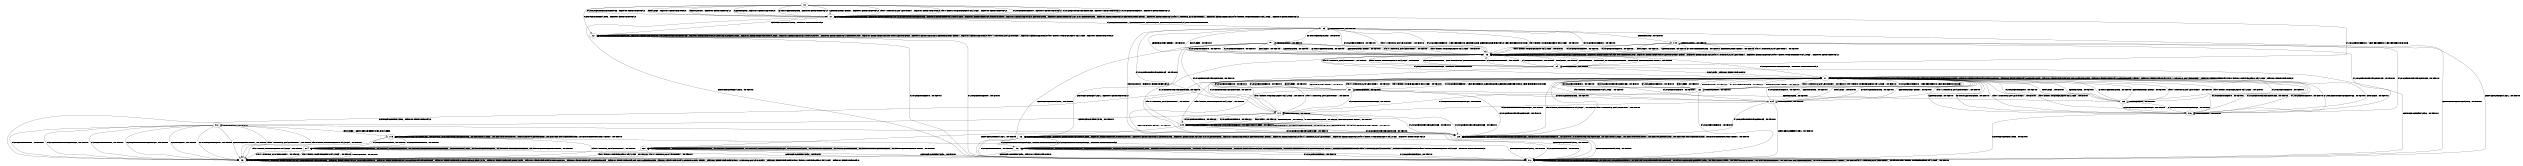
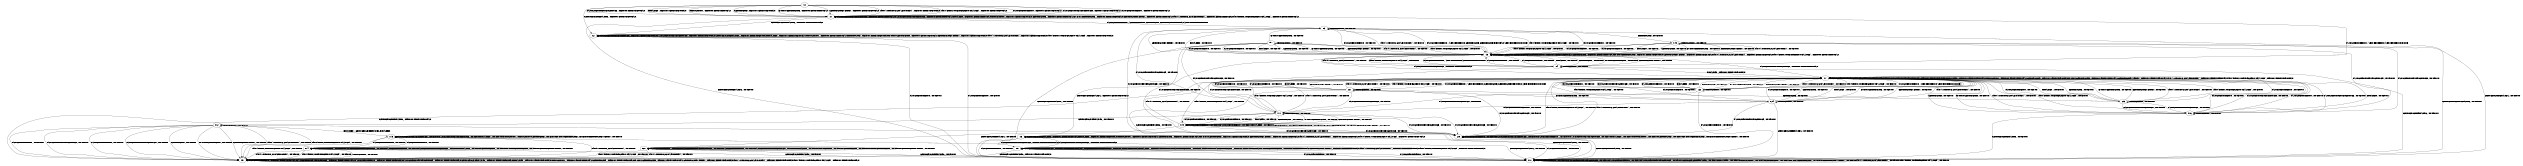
  digraph {
    n1 [label=s0]
    n2 [label=s1]
    n3 [label=s2]
    n4 [label=s3]
    n5 [label=s4]
    n6 [label=s10]
    n7 [label=s5]
    n8 [label=s11]
    n9 [label=s15]
    n10 [label=s57]
    n11 [label=s28]
    n12 [label=s7]
    n13 [label=s6]
    n14 [label=s12]
    n15 [label=s19]
    n16 [label=s16]
    n17 [label=s9]
    n18 [label=s21]
    n19 [label=s22]
    n20 [label=s8]
    n21 [label=s23]
    n22 [label=s24]
    n23 [label=s13]
    n24 [label=s20]
    n25 [label=s14]
    n1 -> n2 [label="RSA_CLIENT_HELLO / HELLO_VERIFY_REQUEST"]
    n1 -> n2 [label="RSA_CLIENT_KEY_EXCHANGE / HELLO_VERIFY_REQUEST"]
    n1 -> n2 [label="PSK_CLIENT_HELLO / HELLO_VERIFY_REQUEST"]
    n1 -> n2 [label="PSK_CLIENT_KEY_EXCHANGE / HELLO_VERIFY_REQUEST"]
    n1 -> n2 [label="FINISHED / HELLO_VERIFY_REQUEST"]
    n1 -> n2 [label="APPLICATION / HELLO_VERIFY_REQUEST"]
    n1 -> n2 [label="CERTIFICATE / HELLO_VERIFY_REQUEST"]
    n1 -> n2 [label="EMPTY_CERTIFICATE / HELLO_VERIFY_REQUEST"]
    n1 -> n2 [label="CERTIFICATE_VERIFY / HELLO_VERIFY_REQUEST"]
    n1 -> n2 [label="Alert(WARNING,CLOSE_NOTIFY) / HELLO_VERIFY_REQUEST"]
    n1 -> n2 [label="Alert(FATAL,UNEXPECTED_MESSAGE) / HELLO_VERIFY_REQUEST"]
    n1 -> n3 [label="CHANGE_CIPHER_SPEC / HELLO_VERIFY_REQUEST"]
    n2 -> n2 [label="RSA_CLIENT_KEY_EXCHANGE / HELLO_VERIFY_REQUEST"]
    n2 -> n2 [label="PSK_CLIENT_KEY_EXCHANGE / HELLO_VERIFY_REQUEST"]
    n2 -> n2 [label="FINISHED / HELLO_VERIFY_REQUEST"]
    n2 -> n2 [label="APPLICATION / HELLO_VERIFY_REQUEST"]
    n2 -> n2 [label="CERTIFICATE / HELLO_VERIFY_REQUEST"]
    n2 -> n2 [label="EMPTY_CERTIFICATE / HELLO_VERIFY_REQUEST"]
    n2 -> n2 [label="CERTIFICATE_VERIFY / HELLO_VERIFY_REQUEST"]
    n2 -> n2 [label="Alert(WARNING,CLOSE_NOTIFY) / HELLO_VERIFY_REQUEST"]
    n2 -> n2 [label="Alert(FATAL,UNEXPECTED_MESSAGE) / HELLO_VERIFY_REQUEST"]
    n2 -> n3 [label="CHANGE_CIPHER_SPEC / HELLO_VERIFY_REQUEST"]
    n2 -> n4 [label="RSA_CLIENT_HELLO / SERVER_HELLO,CERTIFICATE,CERTIFICATE_REQUEST,SERVER_HELLO_DONE"]
    n2 -> n5 [label="PSK_CLIENT_HELLO / SERVER_HELLO,SERVER_HELLO_DONE"]
    n2 -> n6 [label="CHANGE_CIPHER_SPEC / TIMEOUT"]
    n3 -> n3 [label="RSA_CLIENT_KEY_EXCHANGE / HELLO_VERIFY_REQUEST"]
    n3 -> n3 [label="PSK_CLIENT_KEY_EXCHANGE / HELLO_VERIFY_REQUEST"]
    n3 -> n3 [label="CHANGE_CIPHER_SPEC / HELLO_VERIFY_REQUEST"]
    n3 -> n3 [label="FINISHED / HELLO_VERIFY_REQUEST"]
    n3 -> n3 [label="APPLICATION / HELLO_VERIFY_REQUEST"]
    n3 -> n3 [label="CERTIFICATE / HELLO_VERIFY_REQUEST"]
    n3 -> n3 [label="EMPTY_CERTIFICATE / HELLO_VERIFY_REQUEST"]
    n3 -> n3 [label="CERTIFICATE_VERIFY / HELLO_VERIFY_REQUEST"]
    n3 -> n3 [label="Alert(WARNING,CLOSE_NOTIFY) / HELLO_VERIFY_REQUEST"]
    n3 -> n3 [label="Alert(FATAL,UNEXPECTED_MESSAGE) / HELLO_VERIFY_REQUEST"]
    n3 -> n6 [label="RSA_CLIENT_HELLO / TIMEOUT"]
    n3 -> n6 [label="PSK_CLIENT_HELLO / TIMEOUT"]
    n4 -> n4 [label="APPLICATION / TIMEOUT"]
    n4 -> n6 [label="CHANGE_CIPHER_SPEC / TIMEOUT"]
    n4 -> n7 [label="RSA_CLIENT_HELLO / TIMEOUT"]
    n4 -> n7 [label="PSK_CLIENT_HELLO / TIMEOUT"]
    n4 -> n7 [label="FINISHED / TIMEOUT"]
    n4 -> n7 [label="CERTIFICATE_VERIFY / TIMEOUT"]
    n4 -> n7 [label="Alert(WARNING,CLOSE_NOTIFY) / TIMEOUT"]
    n4 -> n7 [label="Alert(FATAL,UNEXPECTED_MESSAGE) / TIMEOUT"]
    n4 -> n8 [label="RSA_CLIENT_KEY_EXCHANGE / TIMEOUT"]
    n4 -> n9 [label="CERTIFICATE / TIMEOUT"]
-   n4 -> n10 [label="EMPTY_CERTIFICATE / TIMEOUT"]
-   n4 -> n11 [label="APPLICATION / HELLO_VERIFY_REQUEST"]
+   n10 -> n4 [label="EMPTY_CERTIFICATE / TIMEOUT"]
+   n4 -> n11 [label="PSK_CLIENT_KEY_EXCHANGE / TIMEOUT"]
    n5 -> n5 [label="APPLICATION / TIMEOUT"]
    n5 -> n6 [label="CHANGE_CIPHER_SPEC / TIMEOUT"]
    n5 -> n7 [label="RSA_CLIENT_HELLO / TIMEOUT"]
    n5 -> n7 [label="PSK_CLIENT_HELLO / TIMEOUT"]
    n5 -> n7 [label="FINISHED / TIMEOUT"]
    n5 -> n7 [label="CERTIFICATE / TIMEOUT"]
    n5 -> n7 [label="EMPTY_CERTIFICATE / TIMEOUT"]
    n5 -> n7 [label="CERTIFICATE_VERIFY / TIMEOUT"]
    n5 -> n7 [label="Alert(WARNING,CLOSE_NOTIFY) / TIMEOUT"]
    n5 -> n7 [label="Alert(FATAL,UNEXPECTED_MESSAGE) / TIMEOUT"]
    n5 -> n8 [label="PSK_CLIENT_KEY_EXCHANGE / TIMEOUT"]
    n5 -> n12 [label="FINISHED / HELLO_VERIFY_REQUEST"]
    n6 -> n6 [label="RSA_CLIENT_HELLO / TIMEOUT"]
    n6 -> n6 [label="RSA_CLIENT_KEY_EXCHANGE / TIMEOUT"]
    n6 -> n6 [label="PSK_CLIENT_HELLO / TIMEOUT"]
    n6 -> n6 [label="PSK_CLIENT_KEY_EXCHANGE / TIMEOUT"]
    n6 -> n6 [label="CHANGE_CIPHER_SPEC / TIMEOUT"]
    n6 -> n6 [label="FINISHED / TIMEOUT"]
    n6 -> n6 [label="APPLICATION / TIMEOUT"]
    n6 -> n6 [label="CERTIFICATE / TIMEOUT"]
    n6 -> n6 [label="EMPTY_CERTIFICATE / TIMEOUT"]
    n6 -> n6 [label="CERTIFICATE_VERIFY / TIMEOUT"]
    n6 -> n6 [label="Alert(WARNING,CLOSE_NOTIFY) / TIMEOUT"]
    n6 -> n6 [label="Alert(FATAL,UNEXPECTED_MESSAGE) / TIMEOUT"]
    n7 -> n4 [label="RSA_CLIENT_HELLO / SERVER_HELLO,CERTIFICATE,CERTIFICATE_REQUEST,SERVER_HELLO_DONE"]
    n7 -> n5 [label="PSK_CLIENT_HELLO / SERVER_HELLO,SERVER_HELLO_DONE"]
    n7 -> n7 [label="FINISHED / HELLO_VERIFY_REQUEST"]
    n7 -> n7 [label="APPLICATION / HELLO_VERIFY_REQUEST"]
    n7 -> n7 [label="CERTIFICATE / HELLO_VERIFY_REQUEST"]
    n7 -> n7 [label="EMPTY_CERTIFICATE / HELLO_VERIFY_REQUEST"]
    n7 -> n7 [label="CERTIFICATE_VERIFY / HELLO_VERIFY_REQUEST"]
    n7 -> n7 [label="Alert(WARNING,CLOSE_NOTIFY) / HELLO_VERIFY_REQUEST"]
    n7 -> n7 [label="Alert(FATAL,UNEXPECTED_MESSAGE) / HELLO_VERIFY_REQUEST"]
    n7 -> n12 [label="RSA_CLIENT_KEY_EXCHANGE / HELLO_VERIFY_REQUEST"]
    n7 -> n12 [label="PSK_CLIENT_KEY_EXCHANGE / HELLO_VERIFY_REQUEST"]
    n7 -> n13 [label="CHANGE_CIPHER_SPEC / HELLO_VERIFY_REQUEST"]
    n8 -> n8 [label="APPLICATION / TIMEOUT"]
    n8 -> n11 [label="RSA_CLIENT_KEY_EXCHANGE / TIMEOUT"]
    n8 -> n11 [label="PSK_CLIENT_KEY_EXCHANGE / TIMEOUT"]
    n8 -> n12 [label="Alert(WARNING,CLOSE_NOTIFY) / TIMEOUT"]
    n8 -> n12 [label="Alert(FATAL,UNEXPECTED_MESSAGE) / TIMEOUT"]
    n8 -> n14 [label="CHANGE_CIPHER_SPEC / TIMEOUT"]
    n8 -> n15 [label="RSA_CLIENT_HELLO / TIMEOUT"]
    n8 -> n15 [label="PSK_CLIENT_HELLO / TIMEOUT"]
    n8 -> n15 [label="FINISHED / TIMEOUT"]
    n8 -> n15 [label="CERTIFICATE / TIMEOUT"]
    n8 -> n15 [label="EMPTY_CERTIFICATE / TIMEOUT"]
    n8 -> n15 [label="CERTIFICATE_VERIFY / TIMEOUT"]
    n9 -> n6 [label="CHANGE_EXCHANGE_SPEC / TIMEOUT"]
    n9 -> n7 [label="RSA_CLIENT_HELLO / TIMEOUT"]
    n9 -> n7 [label="PSK_CLIENT_HELLO / TIMEOUT"]
    n9 -> n7 [label="FINISHED / TIMEOUT"]
    n9 -> n7 [label="CERTIFICATE / TIMEOUT"]
    n9 -> n7 [label="EMPTY_CERTIFICATE / TIMEOUT"]
    n9 -> n7 [label="CERTIFICATE_VERIFY / TIMEOUT"]
    n9 -> n7 [label="Alert(WARNING,CLOSE_NOTIFY) / TIMEOUT"]
    n9 -> n7 [label="Alert(FATAL,UNEXPECTED_MESSAGE) / TIMEOUT"]
    n9 -> n9 [label="APPLICATION / TIMEOUT"]
    n9 -> n16 [label="RSA_CLIENT_KEY_EXCHANGE / TIMEOUT"]
    n9 -> n16 [label="PSK_CLIENT_KEY_EXCHANGE / TIMEOUT"]
    n10 -> n6 [label="CHANGE_CIPHER_SPEC / TIMEOUT"]
    n10 -> n7 [label="RSA_CLIENT_HELLO / TIMEOUT"]
    n10 -> n7 [label="PSK_CLIENT_HELLO / TIMEOUT"]
    n10 -> n7 [label="FINISHED / TIMEOUT"]
    n10 -> n7 [label="CERTIFICATE / TIMEOUT"]
    n10 -> n7 [label="EMPTY_CERTIFICATE / TIMEOUT"]
    n10 -> n7 [label="CERTIFICATE_VERIFY / TIMEOUT"]
    n10 -> n7 [label="Alert(WARNING,CLOSE_NOTIFY) / TIMEOUT"]
    n10 -> n7 [label="Alert(FATAL,UNEXPECTED_MESSAGE) / TIMEOUT"]
    n10 -> n8 [label="RSA_CLIENT_KEY_EXCHANGE / TIMEOUT"]
    n10 -> n10 [label="APPLICATION / TIMEOUT"]
    n10 -> n11 [label="PSK_CLIENT_KEY_EXCHANGE / TIMEOUT"]
    n11 -> n6 [label="CHANGE_CIPHER_SPEC / TIMEOUT"]
    n11 -> n11 [label="RSA_CLIENT_HELLO / TIMEOUT"]
    n11 -> n11 [label="RSA_CLIENT_KEY_EXCHANGE / TIMEOUT"]
    n11 -> n11 [label="PSK_CLIENT_HELLO / TIMEOUT"]
    n11 -> n11 [label="PSK_CLIENT_KEY_EXCHANGE / TIMEOUT"]
    n11 -> n11 [label="FINISHED / TIMEOUT"]
    n11 -> n11 [label="APPLICATION / TIMEOUT"]
    n11 -> n11 [label="CERTIFICATE / TIMEOUT"]
    n11 -> n11 [label="EMPTY_CERTIFICATE / TIMEOUT"]
    n11 -> n11 [label="CERTIFICATE_VERIFY / TIMEOUT"]
    n11 -> n12 [label="Alert(WARNING,CLOSE_NOTIFY) / TIMEOUT"]
    n11 -> n12 [label="Alert(FATAL,UNEXPECTED_MESSAGE) / TIMEOUT"]
    n12 -> n12 [label="RSA_CLIENT_KEY_EXCHANGE / HELLO_VERIFY_REQUEST"]
    n12 -> n12 [label="PSK_CLIENT_KEY_EXCHANGE / HELLO_VERIFY_REQUEST"]
    n12 -> n12 [label="FINISHED / HELLO_VERIFY_REQUEST"]
    n12 -> n12 [label="APPLICATION / HELLO_VERIFY_REQUEST"]
    n12 -> n12 [label="CERTIFICATE / HELLO_VERIFY_REQUEST"]
    n12 -> n12 [label="EMPTY_CERTIFICATE / HELLO_VERIFY_REQUEST"]
    n12 -> n12 [label="CERTIFICATE_VERIFY / HELLO_VERIFY_REQUEST"]
    n12 -> n12 [label="Alert(WARNING,CLOSE_NOTIFY) / HELLO_VERIFY_REQUEST"]
    n12 -> n12 [label="Alert(FATAL,UNEXPECTED_MESSAGE) / HELLO_VERIFY_REQUEST"]
    n12 -> n17 [label="CHANGE_CIPHER_SPEC / HELLO_VERIFY_REQUEST"]
    n12 -> n18 [label="RSA_CLIENT_HELLO / SERVER_HELLO,CERTIFICATE,CERTIFICATE_REQUEST,SERVER_HELLO_DONE"]
    n12 -> n19 [label="PSK_CLIENT_HELLO / SERVER_HELLO,SERVER_HELLO_DONE"]
    n13 -> n6 [label="RSA_CLIENT_HELLO / TIMEOUT"]
    n13 -> n6 [label="PSK_CLIENT_HELLO / TIMEOUT"]
    n13 -> n13 [label="CHANGE_CIPHER_SPEC / HELLO_VERIFY_REQUEST"]
    n13 -> n13 [label="FINISHED / HELLO_VERIFY_REQUEST"]
    n13 -> n13 [label="APPLICATION / HELLO_VERIFY_REQUEST"]
    n13 -> n13 [label="CERTIFICATE / HELLO_VERIFY_REQUEST"]
    n13 -> n13 [label="EMPTY_CERTIFICATE / HELLO_VERIFY_REQUEST"]
    n13 -> n13 [label="CERTIFICATE_VERIFY / HELLO_VERIFY_REQUEST"]
    n13 -> n13 [label="Alert(WARNING,CLOSE_NOTIFY) / HELLO_VERIFY_REQUEST"]
    n13 -> n13 [label="Alert(FATAL,UNEXPECTED_MESSAGE) / HELLO_VERIFY_REQUEST"]
    n13 -> n20 [label="RSA_CLIENT_KEY_EXCHANGE / HELLO_VERIFY_REQUEST"]
    n13 -> n20 [label="PSK_CLIENT_KEY_EXCHANGE / HELLO_VERIFY_REQUEST"]
    n14 -> n6 [label="CHANGE_CIPHER_SPEC / TIMEOUT"]
    n14 -> n14 [label="APPLICATION / TIMEOUT"]
    n14 -> n17 [label="RSA_CLIENT_HELLO / TIMEOUT"]
    n14 -> n17 [label="RSA_CLIENT_KEY_EXCHANGE / TIMEOUT"]
    n14 -> n17 [label="PSK_CLIENT_HELLO / TIMEOUT"]
    n14 -> n17 [label="PSK_CLIENT_KEY_EXCHANGE / TIMEOUT"]
    n14 -> n17 [label="CERTIFICATE / TIMEOUT"]
    n14 -> n17 [label="EMPTY_CERTIFICATE / TIMEOUT"]
    n14 -> n17 [label="CERTIFICATE_VERIFY / TIMEOUT"]
    n14 -> n17 [label="Alert(WARNING,CLOSE_NOTIFY) / TIMEOUT"]
    n14 -> n17 [label="Alert(FATAL,UNEXPECTED_MESSAGE) / TIMEOUT"]
    n14 -> n23 [label="FINISHED / CHANGE_CIPHER_SPEC,FINISHED"]
    n15 -> n11 [label="RSA_CLIENT_KEY_EXCHANGE / TIMEOUT"]
    n15 -> n11 [label="PSK_CLIENT_KEY_EXCHANGE / TIMEOUT"]
    n15 -> n12 [label="Alert(WARNING,CLOSE_NOTIFY) / TIMEOUT"]
    n15 -> n12 [label="Alert(FATAL,UNEXPECTED_MESSAGE) / TIMEOUT"]
    n15 -> n15 [label="RSA_CLIENT_HELLO / TIMEOUT"]
    n15 -> n15 [label="PSK_CLIENT_HELLO / TIMEOUT"]
    n15 -> n15 [label="FINISHED / TIMEOUT"]
    n15 -> n15 [label="APPLICATION / TIMEOUT"]
    n15 -> n15 [label="CERTIFICATE / TIMEOUT"]
    n15 -> n15 [label="EMPTY_CERTIFICATE / TIMEOUT"]
    n15 -> n15 [label="CERTIFICATE_VERIFY / TIMEOUT"]
    n15 -> n24 [label="CHANGE_CIPHER_SPEC / TIMEOUT"]
    n16 -> n6 [label="CHANGE_CIPHER_SPEC / TIMEOUT"]
    n16 -> n12 [label="RSA_CLIENT_HELLO / TIMEOUT"]
    n16 -> n12 [label="RSA_CLIENT_KEY_EXCHANGE / TIMEOUT"]
    n16 -> n12 [label="PSK_CLIENT_HELLO / TIMEOUT"]
    n16 -> n12 [label="PSK_CLIENT_KEY_EXCHANGE / TIMEOUT"]
    n16 -> n12 [label="FINISHED / TIMEOUT"]
    n16 -> n12 [label="CERTIFICATE / TIMEOUT"]
    n16 -> n12 [label="EMPTY_CERTIFICATE / TIMEOUT"]
    n16 -> n12 [label="Alert(WARNING,CLOSE_NOTIFY) / TIMEOUT"]
    n16 -> n12 [label="Alert(FATAL,UNEXPECTED_MESSAGE) / TIMEOUT"]
    n16 -> n16 [label="APPLICATION / TIMEOUT"]
    n17 -> n17 [label="RSA_CLIENT_HELLO / HELLO_VERIFY_REQUEST"]
    n17 -> n17 [label="RSA_CLIENT_KEY_EXCHANGE / HELLO_VERIFY_REQUEST"]
    n17 -> n17 [label="PSK_CLIENT_HELLO / HELLO_VERIFY_REQUEST"]
    n17 -> n17 [label="PSK_CLIENT_KEY_EXCHANGE / HELLO_VERIFY_REQUEST"]
    n17 -> n17 [label="CHANGE_CIPHER_SPEC / HELLO_VERIFY_REQUEST"]
    n17 -> n17 [label="FINISHED / HELLO_VERIFY_REQUEST"]
    n17 -> n17 [label="APPLICATION / HELLO_VERIFY_REQUEST"]
    n17 -> n17 [label="CERTIFICATE / HELLO_VERIFY_REQUEST"]
    n17 -> n17 [label="EMPTY_CERTIFICATE / HELLO_VERIFY_REQUEST"]
    n17 -> n17 [label="CERTIFICATE_VERIFY / HELLO_VERIFY_REQUEST"]
    n17 -> n17 [label="Alert(WARNING,CLOSE_NOTIFY) / HELLO_VERIFY_REQUEST"]
    n17 -> n17 [label="Alert(FATAL,UNEXPECTED_MESSAGE) / HELLO_VERIFY_REQUEST"]
-   n18 -> n6 [label="CERTIFICATE_VERIFY / TIMEOUT"]
+   n18 -> n6 [label="CHANGE_CIPHER_SPEC / TIMEOUT"]
    n18 -> n8 [label="RSA_CLIENT_KEY_EXCHANGE / TIMEOUT"]
    n18 -> n11 [label="PSK_CLIENT_KEY_EXCHANGE / TIMEOUT"]
    n18 -> n12 [label="RSA_CLIENT_HELLO / TIMEOUT"]
    n18 -> n12 [label="PSK_CLIENT_HELLO / TIMEOUT"]
    n18 -> n12 [label="FINISHED / TIMEOUT"]
    n18 -> n12 [label="CERTIFICATE_VERIFY / TIMEOUT"]
    n18 -> n12 [label="Alert(WARNING,CLOSE_NOTIFY) / TIMEOUT"]
    n18 -> n12 [label="Alert(FATAL,UNEXPECTED_MESSAGE) / TIMEOUT"]
    n18 -> n18 [label="APPLICATION / TIMEOUT"]
    n18 -> n21 [label="CERTIFICATE / TIMEOUT"]
    n18 -> n22 [label="EMPTY_CERTIFICATE / TIMEOUT"]
    n19 -> n6 [label="PSK_CLIENT_HELLO / TIMEOUT"]
    n19 -> n8 [label="PSK_CLIENT_KEY_EXCHANGE / TIMEOUT"]
    n19 -> n12 [label="RSA_CLIENT_HELLO / TIMEOUT"]
    n19 -> n12 [label="RSA_CLIENT_KEY_EXCHANGE / TIMEOUT"]
    n19 -> n12 [label="PSK_CLIENT_HELLO / TIMEOUT"]
    n19 -> n12 [label="FINISHED / TIMEOUT"]
    n19 -> n12 [label="CERTIFICATE / TIMEOUT"]
    n19 -> n12 [label="EMPTY_CERTIFICATE / TIMEOUT"]
    n19 -> n12 [label="CERTIFICATE_VERIFY / TIMEOUT"]
    n19 -> n12 [label="Alert(WARNING,CLOSE_NOTIFY) / TIMEOUT"]
    n19 -> n12 [label="Alert(FATAL,UNEXPECTED_MESSAGE) / TIMEOUT"]
    n19 -> n19 [label="APPLICATION / TIMEOUT"]
    n20 -> n6 [label="RSA_CLIENT_HELLO / TIMEOUT"]
    n20 -> n6 [label="PSK_CLIENT_HELLO / TIMEOUT"]
    n20 -> n17 [label="CHANGE_CIPHER_SPEC / HELLO_VERIFY_REQUEST"]
    n20 -> n20 [label="RSA_CLIENT_KEY_EXCHANGE / HELLO_VERIFY_REQUEST"]
    n20 -> n20 [label="PSK_CLIENT_KEY_EXCHANGE / HELLO_VERIFY_REQUEST"]
    n20 -> n20 [label="FINISHED / HELLO_VERIFY_REQUEST"]
    n20 -> n20 [label="APPLICATION / HELLO_VERIFY_REQUEST"]
    n20 -> n20 [label="CERTIFICATE / HELLO_VERIFY_REQUEST"]
    n20 -> n20 [label="EMPTY_CERTIFICATE / HELLO_VERIFY_REQUEST"]
    n20 -> n20 [label="CERTIFICATE_VERIFY / HELLO_VERIFY_REQUEST"]
    n20 -> n20 [label="Alert(WARNING,CLOSE_NOTIFY) / HELLO_VERIFY_REQUEST"]
    n20 -> n20 [label="Alert(FATAL,UNEXPECTED_MESSAGE) / HELLO_VERIFY_REQUEST"]
    n21 -> n12 [label="RSA_CLIENT_HELLO / TIMEOUT"]
    n21 -> n12 [label="PSK_CLIENT_HELLO / TIMEOUT"]
    n21 -> n12 [label="FINISHED / TIMEOUT"]
    n21 -> n12 [label="CERTIFICATE / TIMEOUT"]
    n21 -> n12 [label="EMPTY_CERTIFICATE / TIMEOUT"]
    n21 -> n12 [label="CERTIFICATE_VERIFY / TIMEOUT"]
    n21 -> n12 [label="Alert(WARNING,CLOSE_NOTIFY) / TIMEOUT"]
    n21 -> n12 [label="Alert(FATAL,UNEXPECTED_MESSAGE) / TIMEOUT"]
    n21 -> n16 [label="RSA_CLIENT_KEY_EXCHANGE / TIMEOUT"]
    n21 -> n16 [label="PSK_CLIENT_KEY_EXCHANGE / TIMEOUT"]
    n21 -> n21 [label="APPLICATION / TIMEOUT"]
    n22 -> n6 [label="CHANGE_CIPHER_SPEC / TIMEOUT"]
-   n22 -> n8 [label="RSA_CLIENT_KEY_EXCHANGE / TIMEOUT"]
+   n22 -> n8 [label="RSA_CLIENT_KEY_CLIENT / TIMEOUT"]
    n22 -> n11 [label="PSK_CLIENT_KEY_EXCHANGE / TIMEOUT"]
    n22 -> n12 [label="RSA_CLIENT_HELLO / TIMEOUT"]
    n22 -> n12 [label="PSK_CLIENT_HELLO / TIMEOUT"]
    n22 -> n12 [label="FINISHED / TIMEOUT"]
    n22 -> n12 [label="CERTIFICATE / TIMEOUT"]
    n22 -> n12 [label="EMPTY_CERTIFICATE / TIMEOUT"]
    n22 -> n12 [label="CERTIFICATE_VERIFY / TIMEOUT"]
    n22 -> n12 [label="Alert(WARNING,CLOSE_NOTIFY) / TIMEOUT"]
    n22 -> n12 [label="Alert(FATAL,UNEXPECTED_MESSAGE) / TIMEOUT"]
    n22 -> n22 [label="APPLICATION / TIMEOUT"]
    n23 -> n6 [label="CHANGE_CIPHER_SPEC / TIMEOUT"]
    n23 -> n17 [label="Alert(WARNING,CLOSE_NOTIFY) / TIMEOUT"]
    n23 -> n17 [label="Alert(FATAL,UNEXPECTED_MESSAGE) / TIMEOUT"]
    n23 -> n23 [label="RSA_CLIENT_KEY_EXCHANGE / TIMEOUT"]
    n23 -> n23 [label="PSK_CLIENT_KEY_EXCHANGE / TIMEOUT"]
    n23 -> n23 [label="FINISHED / TIMEOUT"]
    n23 -> n23 [label="APPLICATION / APPLICATION"]
    n23 -> n23 [label="CERTIFICATE / TIMEOUT"]
    n23 -> n23 [label="EMPTY_CERTIFICATE / TIMEOUT"]
    n23 -> n23 [label="CERTIFICATE_VERIFY / TIMEOUT"]
    n23 -> n25 [label="RSA_CLIENT_HELLO / TIMEOUT"]
    n23 -> n25 [label="PSK_CLIENT_HELLO / TIMEOUT"]
    n24 -> n6 [label="CHANGE_CIPHER_SPEC / TIMEOUT"]
    n24 -> n17 [label="Alert(WARNING,CLOSE_NOTIFY) / TIMEOUT"]
    n24 -> n17 [label="Alert(FATAL,UNEXPECTED_MESSAGE) / TIMEOUT"]
    n24 -> n24 [label="RSA_CLIENT_HELLO / TIMEOUT"]
    n24 -> n24 [label="RSA_CLIENT_KEY_EXCHANGE / TIMEOUT"]
    n24 -> n24 [label="PSK_CLIENT_HELLO / TIMEOUT"]
    n24 -> n24 [label="PSK_CLIENT_KEY_EXCHANGE / TIMEOUT"]
    n24 -> n24 [label="FINISHED / TIMEOUT"]
    n24 -> n24 [label="APPLICATION / TIMEOUT"]
    n24 -> n24 [label="CERTIFICATE / TIMEOUT"]
    n24 -> n24 [label="EMPTY_CERTIFICATE / TIMEOUT"]
    n24 -> n24 [label="CERTIFICATE_VERIFY / TIMEOUT"]
    n25 -> n6 [label="CHANGE_CIPHER_SPEC / TIMEOUT"]
    n25 -> n17 [label="APPLICATION / TIMEOUT"]
    n25 -> n17 [label="Alert(WARNING,CLOSE_NOTIFY) / TIMEOUT"]
    n25 -> n17 [label="Alert(FATAL,UNEXPECTED_MESSAGE) / TIMEOUT"]
    n25 -> n25 [label="RSA_CLIENT_HELLO / TIMEOUT"]
    n25 -> n25 [label="RSA_CLIENT_KEY_EXCHANGE / TIMEOUT"]
    n25 -> n25 [label="PSK_CLIENT_HELLO / TIMEOUT"]
    n25 -> n25 [label="PSK_CLIENT_KEY_EXCHANGE / TIMEOUT"]
    n25 -> n25 [label="FINISHED / TIMEOUT"]
    n25 -> n25 [label="CERTIFICATE / TIMEOUT"]
    n25 -> n25 [label="EMPTY_CERTIFICATE / TIMEOUT"]
    n25 -> n25 [label="CERTIFICATE_VERIFY / TIMEOUT"]
  }
